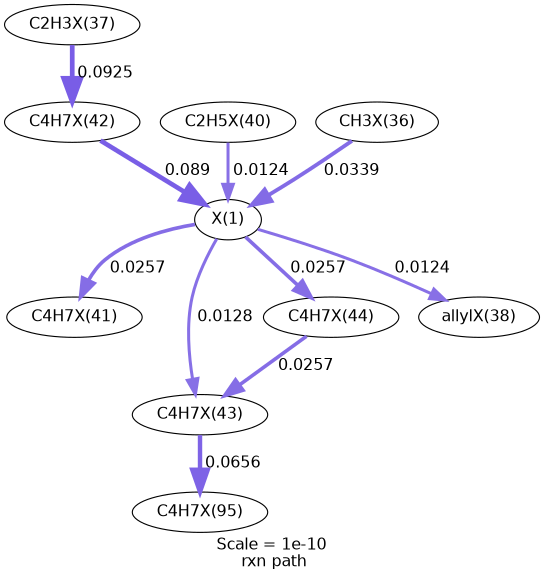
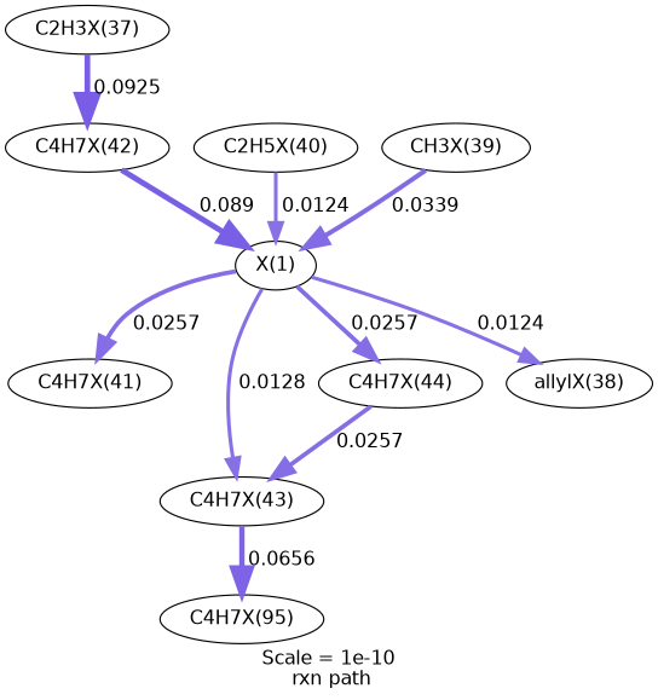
  digraph {
    fontname=Helvetica
    label="Scale = 1e-10\l rxn path"
    node [fontname=Helvetica]
    edge [arrowsize=1.62 color="0.7, 0.526, 0.9" fontname=Helvetica style="setlinewidth(3.24)"]
    n1 [label="X(1)"]
    n2 [label="C4H7X(41)"]
    n3 [label="C4H7X(43)"]
    n4 [label="C4H7X(44)"]
    n5 [label="allylX(38)"]
    n6 [label="C4H7X(95)"]
    n7 [label="C4H7X(42)"]
    n8 [label="C2H5X(40)"]
-   n9 [label="CH3X(36)"]
+   n9 [label="CH3X(39)"]
    n10 [label="C2H3X(37)"]
    n1 -> n2 [label=" 0.0257"]
    n1 -> n3 [arrowsize=1.36 color="0.7, 0.513, 0.9" label=" 0.0128" style="setlinewidth(2.71)"]
    n1 -> n4 [label=" 0.0257"]
    n1 -> n5 [arrowsize=1.34 color="0.7, 0.512, 0.9" label=" 0.0124" style="setlinewidth(2.69)"]
    n3 -> n6 [arrowsize=1.97 color="0.7, 0.566, 0.9" label=" 0.0656" style="setlinewidth(3.94)"]
    n4 -> n3 [label=" 0.0257" style="setlinewidth(3.23)"]
    n7 -> n1 [arrowsize=2.09 color="0.7, 0.589, 0.9" label=" 0.089" style="setlinewidth(4.17)"]
    n8 -> n1 [arrowsize=1.34 color="0.7, 0.512, 0.9" label=" 0.0124" style="setlinewidth(2.68)"]
    n9 -> n1 [arrowsize=1.72 color="0.7, 0.534, 0.9" label=" 0.0339" style="setlinewidth(3.45)"]
    n10 -> n7 [arrowsize=2.1 color="0.7, 0.593, 0.9" label=" 0.0925" style="setlinewidth(4.2)"]
  }
